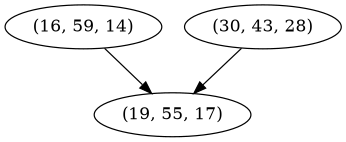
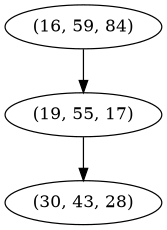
  digraph {
-   "(16, 59, 14)"
+   "(16, 59, 14)" [label="(16, 59, 84)"]
    "(19, 55, 17)"
    "(30, 43, 28)"
    "(16, 59, 14)" -> "(19, 55, 17)"
-   "(30, 43, 28)" -> "(19, 55, 17)"
+   "(19, 55, 17)" -> "(30, 43, 28)"
  }
